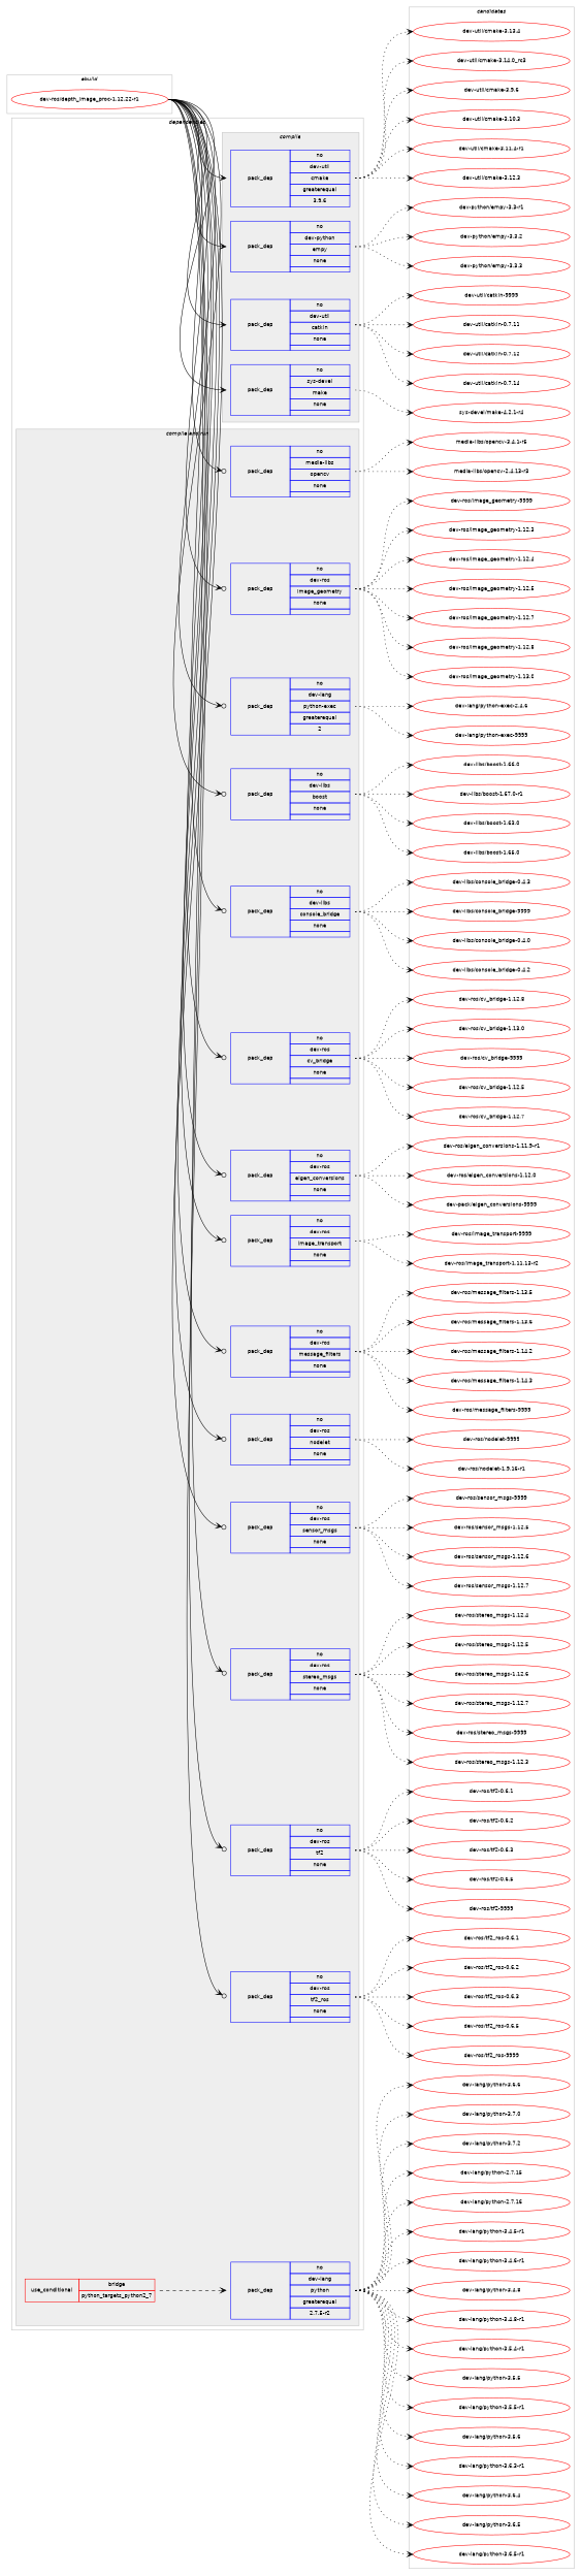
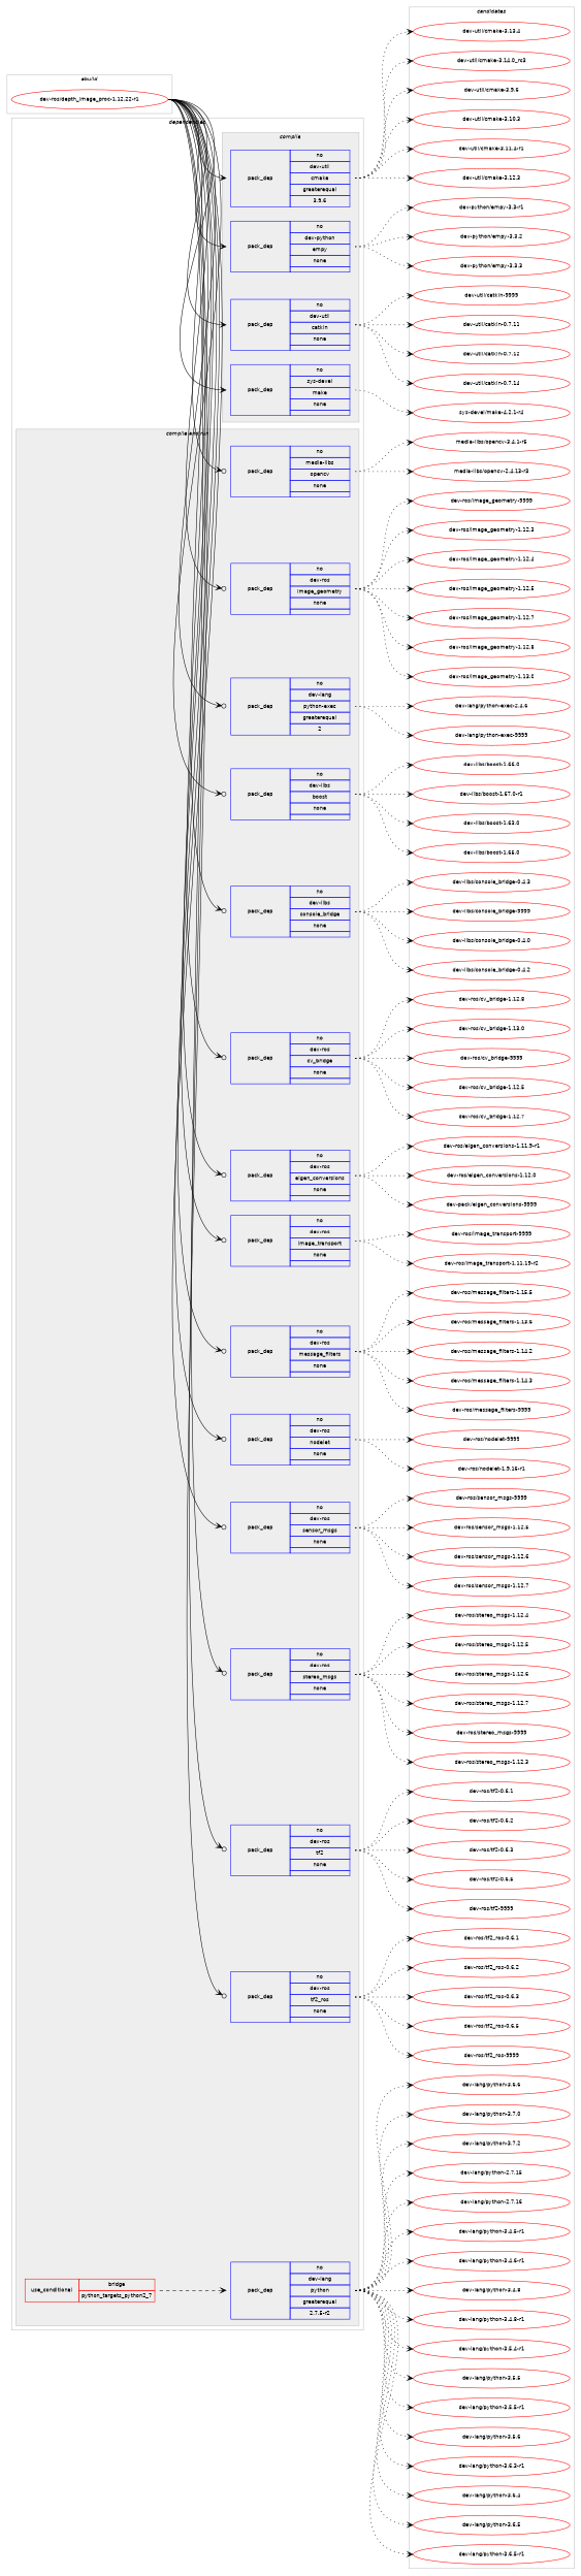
  digraph {
    compound=true
    concentrate=true
    fontname=Helvetica
    fontsize=10
    newrank=true
    rankdir=LR
    ranksep=1.5
    node [color=red fontname=Helvetica fontsize=10]
    edge [arrowhead=vee headport=w style=dotted tailport=e weight=100]
    n1 [label="dev-ros/depth_image_proc-1.12.22-r1" width=4]
    n2 [color=blue label=<<TABLE BORDER="0" CELLBORDER="1" CELLSPACING="0" CELLPADDING="4" WIDTH="220"><TR><TD ROWSPAN="6" CELLPADDING="30">pack_dep</TD></TR><TR><TD WIDTH="110">no</TD></TR><TR><TD>dev-util</TD></TR><TR><TD>cmake</TD></TR><TR><TD>greaterequal</TD></TR><TR><TD>3.9.6</TD></TR></TABLE>> shape=none]
    n3 [color=blue label=<<TABLE BORDER="0" CELLBORDER="1" CELLSPACING="0" CELLPADDING="4" WIDTH="220"><TR><TD ROWSPAN="6" CELLPADDING="30">pack_dep</TD></TR><TR><TD WIDTH="110">no</TD></TR><TR><TD>dev-python</TD></TR><TR><TD>empy</TD></TR><TR><TD>none</TD></TR><TR><TD></TD></TR></TABLE>> shape=none]
    n4 [color=blue label=<<TABLE BORDER="0" CELLBORDER="1" CELLSPACING="0" CELLPADDING="4" WIDTH="220"><TR><TD ROWSPAN="6" CELLPADDING="30">pack_dep</TD></TR><TR><TD WIDTH="110">no</TD></TR><TR><TD>dev-util</TD></TR><TR><TD>catkin</TD></TR><TR><TD>none</TD></TR><TR><TD></TD></TR></TABLE>> shape=none]
    n5 [color=blue label=<<TABLE BORDER="0" CELLBORDER="1" CELLSPACING="0" CELLPADDING="4" WIDTH="220"><TR><TD ROWSPAN="6" CELLPADDING="30">pack_dep</TD></TR><TR><TD WIDTH="110">no</TD></TR><TR><TD>sys-devel</TD></TR><TR><TD>make</TD></TR><TR><TD>none</TD></TR><TR><TD></TD></TR></TABLE>> shape=none]
    n6 [color=blue label=<<TABLE BORDER="0" CELLBORDER="1" CELLSPACING="0" CELLPADDING="4" WIDTH="220"><TR><TD ROWSPAN="6" CELLPADDING="30">pack_dep</TD></TR><TR><TD WIDTH="110">no</TD></TR><TR><TD>dev-lang</TD></TR><TR><TD>python</TD></TR><TR><TD>greaterequal</TD></TR><TR><TD>2.7.5-r2</TD></TR></TABLE>> shape=none]
    n7 [label=<<TABLE BORDER="0" CELLBORDER="1" CELLSPACING="0" CELLPADDING="4"><TR><TD ROWSPAN="3" CELLPADDING="10">use_conditional</TD></TR><TR><TD>bridge</TD></TR><TR><TD>python_targets_python2_7</TD></TR></TABLE>> shape=none]
    n8 [color=blue label=<<TABLE BORDER="0" CELLBORDER="1" CELLSPACING="0" CELLPADDING="4" WIDTH="220"><TR><TD ROWSPAN="6" CELLPADDING="30">pack_dep</TD></TR><TR><TD WIDTH="110">no</TD></TR><TR><TD>dev-ros</TD></TR><TR><TD>image_geometry</TD></TR><TR><TD>none</TD></TR><TR><TD></TD></TR></TABLE>> shape=none]
    n9 [color=blue label=<<TABLE BORDER="0" CELLBORDER="1" CELLSPACING="0" CELLPADDING="4" WIDTH="220"><TR><TD ROWSPAN="6" CELLPADDING="30">pack_dep</TD></TR><TR><TD WIDTH="110">no</TD></TR><TR><TD>dev-lang</TD></TR><TR><TD>python-exec</TD></TR><TR><TD>greaterequal</TD></TR><TR><TD>2</TD></TR></TABLE>> shape=none]
    n10 [color=blue label=<<TABLE BORDER="0" CELLBORDER="1" CELLSPACING="0" CELLPADDING="4" WIDTH="220"><TR><TD ROWSPAN="6" CELLPADDING="30">pack_dep</TD></TR><TR><TD WIDTH="110">no</TD></TR><TR><TD>dev-libs</TD></TR><TR><TD>boost</TD></TR><TR><TD>none</TD></TR><TR><TD></TD></TR></TABLE>> shape=none]
    n11 [color=blue label=<<TABLE BORDER="0" CELLBORDER="1" CELLSPACING="0" CELLPADDING="4" WIDTH="220"><TR><TD ROWSPAN="6" CELLPADDING="30">pack_dep</TD></TR><TR><TD WIDTH="110">no</TD></TR><TR><TD>dev-libs</TD></TR><TR><TD>console_bridge</TD></TR><TR><TD>none</TD></TR><TR><TD></TD></TR></TABLE>> shape=none]
    n12 [color=blue label=<<TABLE BORDER="0" CELLBORDER="1" CELLSPACING="0" CELLPADDING="4" WIDTH="220"><TR><TD ROWSPAN="6" CELLPADDING="30">pack_dep</TD></TR><TR><TD WIDTH="110">no</TD></TR><TR><TD>dev-ros</TD></TR><TR><TD>cv_bridge</TD></TR><TR><TD>none</TD></TR><TR><TD></TD></TR></TABLE>> shape=none]
    n13 [color=blue label=<<TABLE BORDER="0" CELLBORDER="1" CELLSPACING="0" CELLPADDING="4" WIDTH="220"><TR><TD ROWSPAN="6" CELLPADDING="30">pack_dep</TD></TR><TR><TD WIDTH="110">no</TD></TR><TR><TD>dev-ros</TD></TR><TR><TD>eigen_conversions</TD></TR><TR><TD>none</TD></TR><TR><TD></TD></TR></TABLE>> shape=none]
    n14 [color=blue label=<<TABLE BORDER="0" CELLBORDER="1" CELLSPACING="0" CELLPADDING="4" WIDTH="220"><TR><TD ROWSPAN="6" CELLPADDING="30">pack_dep</TD></TR><TR><TD WIDTH="110">no</TD></TR><TR><TD>dev-ros</TD></TR><TR><TD>image_transport</TD></TR><TR><TD>none</TD></TR><TR><TD></TD></TR></TABLE>> shape=none]
    n15 [color=blue label=<<TABLE BORDER="0" CELLBORDER="1" CELLSPACING="0" CELLPADDING="4" WIDTH="220"><TR><TD ROWSPAN="6" CELLPADDING="30">pack_dep</TD></TR><TR><TD WIDTH="110">no</TD></TR><TR><TD>dev-ros</TD></TR><TR><TD>message_filters</TD></TR><TR><TD>none</TD></TR><TR><TD></TD></TR></TABLE>> shape=none]
    n16 [color=blue label=<<TABLE BORDER="0" CELLBORDER="1" CELLSPACING="0" CELLPADDING="4" WIDTH="220"><TR><TD ROWSPAN="6" CELLPADDING="30">pack_dep</TD></TR><TR><TD WIDTH="110">no</TD></TR><TR><TD>dev-ros</TD></TR><TR><TD>nodelet</TD></TR><TR><TD>none</TD></TR><TR><TD></TD></TR></TABLE>> shape=none]
    n17 [color=blue label=<<TABLE BORDER="0" CELLBORDER="1" CELLSPACING="0" CELLPADDING="4" WIDTH="220"><TR><TD ROWSPAN="6" CELLPADDING="30">pack_dep</TD></TR><TR><TD WIDTH="110">no</TD></TR><TR><TD>dev-ros</TD></TR><TR><TD>sensor_msgs</TD></TR><TR><TD>none</TD></TR><TR><TD></TD></TR></TABLE>> shape=none]
    n18 [color=blue label=<<TABLE BORDER="0" CELLBORDER="1" CELLSPACING="0" CELLPADDING="4" WIDTH="220"><TR><TD ROWSPAN="6" CELLPADDING="30">pack_dep</TD></TR><TR><TD WIDTH="110">no</TD></TR><TR><TD>dev-ros</TD></TR><TR><TD>stereo_msgs</TD></TR><TR><TD>none</TD></TR><TR><TD></TD></TR></TABLE>> shape=none]
    n19 [color=blue label=<<TABLE BORDER="0" CELLBORDER="1" CELLSPACING="0" CELLPADDING="4" WIDTH="220"><TR><TD ROWSPAN="6" CELLPADDING="30">pack_dep</TD></TR><TR><TD WIDTH="110">no</TD></TR><TR><TD>dev-ros</TD></TR><TR><TD>tf2</TD></TR><TR><TD>none</TD></TR><TR><TD></TD></TR></TABLE>> shape=none]
    n20 [color=blue label=<<TABLE BORDER="0" CELLBORDER="1" CELLSPACING="0" CELLPADDING="4" WIDTH="220"><TR><TD ROWSPAN="6" CELLPADDING="30">pack_dep</TD></TR><TR><TD WIDTH="110">no</TD></TR><TR><TD>dev-ros</TD></TR><TR><TD>tf2_ros</TD></TR><TR><TD>none</TD></TR><TR><TD></TD></TR></TABLE>> shape=none]
    n21 [color=blue label=<<TABLE BORDER="0" CELLBORDER="1" CELLSPACING="0" CELLPADDING="4" WIDTH="220"><TR><TD ROWSPAN="6" CELLPADDING="30">pack_dep</TD></TR><TR><TD WIDTH="110">no</TD></TR><TR><TD>media-libs</TD></TR><TR><TD>opencv</TD></TR><TR><TD>none</TD></TR><TR><TD></TD></TR></TABLE>> shape=none]
    n22 [label="dev-python/empy-3.3-r1" width=4]
    n23 [label="dev-python/empy-3.3.2" width=4]
    n24 [label="dev-python/empy-3.3.3" width=4]
    n25 [label="dev-util/catkin-0.7.11" width=4]
    n26 [label="dev-util/catkin-0.7.12" width=4]
    n27 [label="dev-util/catkin-0.7.14" width=4]
    n28 [label="dev-util/catkin-9999" width=4]
    n29 [label="dev-util/cmake-3.10.3" width=4]
    n30 [label="dev-util/cmake-3.11.4-r1" width=4]
    n31 [label="dev-util/cmake-3.12.3" width=4]
    n32 [label="dev-util/cmake-3.13.4" width=4]
    n33 [label="dev-util/cmake-3.14.0_rc3" width=4]
    n34 [label="dev-util/cmake-3.9.6" width=4]
    n35 [label="sys-devel/make-4.2.1-r4" width=4]
    n36 [label="dev-ros/stereo_msgs-1.12.3" width=4]
    n37 [label="dev-ros/stereo_msgs-1.12.4" width=4]
    n38 [label="dev-ros/stereo_msgs-1.12.5" width=4]
    n39 [label="dev-ros/stereo_msgs-1.12.6" width=4]
    n40 [label="dev-ros/stereo_msgs-1.12.7" width=4]
    n41 [label="dev-ros/stereo_msgs-9999" width=4]
    n42 [label="dev-lang/python-2.7.15" width=4]
    n43 [label="dev-lang/python-2.7.16" width=4]
    n44 [label="dev-lang/python-3.4.5-r1" width=4]
    n45 [label="dev-lang/python-3.4.6-r1" width=4]
    n46 [label="dev-lang/python-3.4.8" width=4]
    n47 [label="dev-lang/python-3.4.8-r1" width=4]
    n48 [label="dev-lang/python-3.5.4-r1" width=4]
    n49 [label="dev-lang/python-3.5.5" width=4]
    n50 [label="dev-lang/python-3.5.5-r1" width=4]
    n51 [label="dev-lang/python-3.5.6" width=4]
    n52 [label="dev-lang/python-3.6.3-r1" width=4]
    n53 [label="dev-lang/python-3.6.4" width=4]
    n54 [label="dev-lang/python-3.6.5" width=4]
    n55 [label="dev-lang/python-3.6.5-r1" width=4]
    n56 [label="dev-lang/python-3.6.6" width=4]
    n57 [label="dev-lang/python-3.7.0" width=4]
    n58 [label="dev-lang/python-3.7.2" width=4]
    n59 [label="dev-lang/python-exec-2.4.6" width=4]
    n60 [label="dev-lang/python-exec-9999" width=4]
    n61 [label="dev-libs/boost-1.63.0" width=4]
    n62 [label="dev-libs/boost-1.65.0" width=4]
    n63 [label="dev-libs/boost-1.66.0" width=4]
    n64 [label="dev-libs/boost-1.67.0-r1" width=4]
    n65 [label="dev-libs/console_bridge-0.4.0" width=4]
    n66 [label="dev-libs/console_bridge-0.4.2" width=4]
    n67 [label="dev-libs/console_bridge-0.4.3" width=4]
    n68 [label="dev-libs/console_bridge-9999" width=4]
    n69 [label="dev-ros/cv_bridge-1.12.5" width=4]
    n70 [label="dev-ros/cv_bridge-1.12.7" width=4]
    n71 [label="dev-ros/cv_bridge-1.12.8" width=4]
    n72 [label="dev-ros/cv_bridge-1.13.0" width=4]
    n73 [label="dev-ros/cv_bridge-9999" width=4]
    n74 [label="dev-ros/eigen_conversions-1.11.9-r1" width=4]
    n75 [label="dev-ros/eigen_conversions-1.12.0" width=4]
    n76 [label="dev-pack/eigen_conversions-9999" width=4]
    n77 [label="dev-ros/image_geometry-1.12.3" width=4]
    n78 [label="dev-ros/image_geometry-1.12.4" width=4]
    n79 [label="dev-ros/image_geometry-1.12.5" width=4]
    n80 [label="dev-ros/image_geometry-1.12.7" width=4]
    n81 [label="dev-ros/image_geometry-1.12.8" width=4]
    n82 [label="dev-ros/image_geometry-1.13.0" width=4]
    n83 [label="dev-ros/image_geometry-9999" width=4]
-   n84 [label="dev-ros/image_transport-1.11.13-r2" width=4]
+   n84 [label="dev-ros/image_transport-1.11.19-r2" width=4]
    n85 [label="dev-ros/image_transport-9999" width=4]
-   n86 [label="dev-ros/message_filters-1.13.5" width=4]
+   n86 [label="dev-ros/message_filters-1.15.5" width=4]
    n87 [label="dev-ros/message_filters-1.13.6" width=4]
    n88 [label="dev-ros/message_filters-1.14.2" width=4]
    n89 [label="dev-ros/message_filters-1.14.3" width=4]
    n90 [label="dev-ros/message_filters-9999" width=4]
    n91 [label="dev-ros/nodelet-1.9.16-r1" width=4]
    n92 [label="dev-ros/nodelet-9999" width=4]
    n93 [label="dev-ros/sensor_msgs-1.12.5" width=4]
    n94 [label="dev-ros/sensor_msgs-1.12.6" width=4]
    n95 [label="dev-ros/sensor_msgs-1.12.7" width=4]
    n96 [label="dev-ros/sensor_msgs-9999" width=4]
    n97 [label="dev-ros/tf2-0.6.1" width=4]
    n98 [label="dev-ros/tf2-0.6.2" width=4]
    n99 [label="dev-ros/tf2-0.6.3" width=4]
    n100 [label="dev-ros/tf2-0.6.5" width=4]
    n101 [label="dev-ros/tf2-9999" width=4]
    n102 [label="dev-ros/tf2_ros-0.6.1" width=4]
    n103 [label="dev-ros/tf2_ros-0.6.2" width=4]
    n104 [label="dev-ros/tf2_ros-0.6.3" width=4]
    n105 [label="dev-ros/tf2_ros-0.6.5" width=4]
    n106 [label="dev-ros/tf2_ros-9999" width=4]
    n107 [label="media-libs/opencv-2.4.13-r3" width=4]
    n108 [label="media-libs/opencv-3.4.1-r5" width=4]
    subgraph cluster_1 {
      color=gray
      label=<<i>ebuild</i>>
      rank=same
      n1
    }
    subgraph cluster_2 {
      color=gray
      label=<<i>dependencies</i>>
      subgraph cluster_3 {
        color=gray
        fillcolor="#eeeeee"
        label=<<i>compile</i>>
        style=filled
        subgraph sub_4 {
          color=gray
          fillcolor="#eeeeee"
          label=<<i>compile</i>>
          style=filled
          n2
        }
        subgraph sub_5 {
          color=gray
          fillcolor="#eeeeee"
          label=<<i>compile</i>>
          style=filled
          n3
        }
        subgraph sub_6 {
          color=gray
          fillcolor="#eeeeee"
          label=<<i>compile</i>>
          style=filled
          n4
        }
        subgraph sub_7 {
          color=gray
          fillcolor="#eeeeee"
          label=<<i>compile</i>>
          style=filled
          n5
        }
      }
      subgraph cluster_8 {
        color=gray
        fillcolor="#eeeeee"
        label=<<i>compile and run</i>>
        style=filled
        subgraph sub_9 {
          color=gray
          fillcolor="#eeeeee"
          label=<<i>compile and run</i>>
          style=filled
          n7
          subgraph sub_10 {
            color=gray
            fillcolor="#eeeeee"
            label=<<i>compile and run</i>>
            style=filled
            n6
          }
        }
        subgraph sub_11 {
          color=gray
          fillcolor="#eeeeee"
          label=<<i>compile and run</i>>
          style=filled
          n8
        }
        subgraph sub_12 {
          color=gray
          fillcolor="#eeeeee"
          label=<<i>compile and run</i>>
          style=filled
          n9
        }
        subgraph sub_13 {
          color=gray
          fillcolor="#eeeeee"
          label=<<i>compile and run</i>>
          style=filled
          n10
        }
        subgraph sub_14 {
          color=gray
          fillcolor="#eeeeee"
          label=<<i>compile and run</i>>
          style=filled
          n11
        }
        subgraph sub_15 {
          color=gray
          fillcolor="#eeeeee"
          label=<<i>compile and run</i>>
          style=filled
          n12
        }
        subgraph sub_16 {
          color=gray
          fillcolor="#eeeeee"
          label=<<i>compile and run</i>>
          style=filled
          n13
        }
        subgraph sub_17 {
          color=gray
          fillcolor="#eeeeee"
          label=<<i>compile and run</i>>
          style=filled
          n14
        }
        subgraph sub_18 {
          color=gray
          fillcolor="#eeeeee"
          label=<<i>compile and run</i>>
          style=filled
          n15
        }
        subgraph sub_19 {
          color=gray
          fillcolor="#eeeeee"
          label=<<i>compile and run</i>>
          style=filled
          n16
        }
        subgraph sub_20 {
          color=gray
          fillcolor="#eeeeee"
          label=<<i>compile and run</i>>
          style=filled
          n17
        }
        subgraph sub_21 {
          color=gray
          fillcolor="#eeeeee"
          label=<<i>compile and run</i>>
          style=filled
          n18
        }
        subgraph sub_22 {
          color=gray
          fillcolor="#eeeeee"
          label=<<i>compile and run</i>>
          style=filled
          n19
        }
        subgraph sub_23 {
          color=gray
          fillcolor="#eeeeee"
          label=<<i>compile and run</i>>
          style=filled
          n20
        }
        subgraph sub_24 {
          color=gray
          fillcolor="#eeeeee"
          label=<<i>compile and run</i>>
          style=filled
          n21
        }
      }
      subgraph cluster_25 {
        color=gray
        fillcolor="#eeeeee"
        label=<<i>run</i>>
        style=filled
      }
    }
    subgraph cluster_26 {
      color=gray
      label=<<i>candidates</i>>
      rank=same
      subgraph sub_27 {
        color=black
        label=<<i>candidates</i>>
        nodesep=1
        rank=same
        n22
        n23
        n24
      }
      subgraph sub_28 {
        color=black
        label=<<i>candidates</i>>
        nodesep=1
        rank=same
        n25
        n26
        n27
        n28
      }
      subgraph sub_29 {
        color=black
        label=<<i>candidates</i>>
        nodesep=1
        rank=same
        n29
        n30
        n31
        n32
        n33
        n34
      }
      subgraph sub_30 {
        color=black
        label=<<i>candidates</i>>
        nodesep=1
        rank=same
        n35
      }
      subgraph sub_31 {
        color=black
        label=<<i>candidates</i>>
        nodesep=1
        rank=same
        n36
        n37
        n38
        n39
        n40
        n41
      }
      subgraph sub_32 {
        color=black
        label=<<i>candidates</i>>
        nodesep=1
        rank=same
        n42
        n43
        n44
        n45
        n46
        n47
        n48
        n49
        n50
        n51
        n52
        n53
        n54
        n55
        n56
        n57
        n58
      }
      subgraph sub_33 {
        color=black
        label=<<i>candidates</i>>
        nodesep=1
        rank=same
        n59
        n60
      }
      subgraph sub_34 {
        color=black
        label=<<i>candidates</i>>
        nodesep=1
        rank=same
        n61
        n62
        n63
        n64
      }
      subgraph sub_35 {
        color=black
        label=<<i>candidates</i>>
        nodesep=1
        rank=same
        n65
        n66
        n67
        n68
      }
      subgraph sub_36 {
        color=black
        label=<<i>candidates</i>>
        nodesep=1
        rank=same
        n69
        n70
        n71
        n72
        n73
      }
      subgraph sub_37 {
        color=black
        label=<<i>candidates</i>>
        nodesep=1
        rank=same
        n74
        n75
        n76
      }
      subgraph sub_38 {
        color=black
        label=<<i>candidates</i>>
        nodesep=1
        rank=same
        n77
        n78
        n79
        n80
        n81
        n82
        n83
      }
      subgraph sub_39 {
        color=black
        label=<<i>candidates</i>>
        nodesep=1
        rank=same
        n84
        n85
      }
      subgraph sub_40 {
        color=black
        label=<<i>candidates</i>>
        nodesep=1
        rank=same
        n86
        n87
        n88
        n89
        n90
      }
      subgraph sub_41 {
        color=black
        label=<<i>candidates</i>>
        nodesep=1
        rank=same
        n91
        n92
      }
      subgraph sub_42 {
        color=black
        label=<<i>candidates</i>>
        nodesep=1
        rank=same
        n93
        n94
        n95
        n96
      }
      subgraph sub_43 {
        color=black
        label=<<i>candidates</i>>
        nodesep=1
        rank=same
        n97
        n98
        n99
        n100
        n101
      }
      subgraph sub_44 {
        color=black
        label=<<i>candidates</i>>
        nodesep=1
        rank=same
        n102
        n103
        n104
        n105
        n106
      }
      subgraph sub_45 {
        color=black
        label=<<i>candidates</i>>
        nodesep=1
        rank=same
        n107
        n108
      }
    }
    n1 -> n2 [style=solid weight=20]
    n1 -> n3 [style=solid weight=20]
    n1 -> n4 [style=solid weight=20]
    n1 -> n5 [style=solid weight=20]
    n1 -> n8 [arrowhead=odotvee style=solid weight=20]
    n1 -> n9 [arrowhead=odotvee style=solid weight=20]
    n1 -> n10 [arrowhead=odotvee style=solid weight=20]
    n1 -> n11 [arrowhead=odotvee style=solid weight=20]
    n1 -> n12 [arrowhead=odotvee style=solid weight=20]
    n1 -> n13 [arrowhead=odotvee style=solid weight=20]
    n1 -> n14 [arrowhead=odotvee style=solid weight=20]
    n1 -> n15 [arrowhead=odotvee style=solid weight=20]
    n1 -> n16 [arrowhead=odotvee style=solid weight=20]
    n1 -> n17 [arrowhead=odotvee style=solid weight=20]
    n1 -> n18 [arrowhead=odotvee style=solid weight=20]
    n1 -> n19 [arrowhead=odotvee style=solid weight=20]
    n1 -> n20 [arrowhead=odotvee style=solid weight=20]
    n1 -> n21 [arrowhead=odotvee style=solid weight=20]
    n2 -> n29
    n2 -> n30
    n2 -> n31
    n2 -> n32
    n2 -> n33
    n2 -> n34
    n3 -> n22
    n3 -> n23
    n3 -> n24
    n4 -> n25
    n4 -> n26
    n4 -> n27
    n4 -> n28
    n5 -> n35
    n6 -> n42
    n6 -> n43
    n6 -> n44
    n6 -> n45
    n6 -> n46
    n6 -> n47
    n6 -> n48
    n6 -> n49
    n6 -> n50
    n6 -> n51
    n6 -> n52
    n6 -> n53
    n6 -> n54
    n6 -> n55
    n6 -> n56
    n6 -> n57
    n6 -> n58
    n7 -> n6 [style=dashed weight=20]
    n8 -> n77
    n8 -> n78
    n8 -> n79
    n8 -> n80
    n8 -> n81
    n8 -> n82
    n8 -> n83
    n9 -> n59
    n9 -> n60
    n10 -> n61
    n10 -> n62
    n10 -> n63
    n10 -> n64
    n11 -> n65
    n11 -> n66
    n11 -> n67
    n11 -> n68
    n12 -> n69
    n12 -> n70
    n12 -> n71
    n12 -> n72
    n12 -> n73
    n13 -> n74
    n13 -> n75
    n13 -> n76
    n14 -> n84
    n14 -> n85
    n15 -> n86
    n15 -> n87
    n15 -> n88
    n15 -> n89
    n15 -> n90
    n16 -> n91
    n16 -> n92
    n17 -> n93
    n17 -> n94
    n17 -> n95
    n17 -> n96
    n18 -> n36
    n18 -> n37
    n18 -> n38
    n18 -> n39
    n18 -> n40
    n18 -> n41
    n19 -> n97
    n19 -> n98
    n19 -> n99
    n19 -> n100
    n19 -> n101
    n20 -> n102
    n20 -> n103
    n20 -> n104
    n20 -> n105
    n20 -> n106
    n21 -> n107
    n21 -> n108
  }
